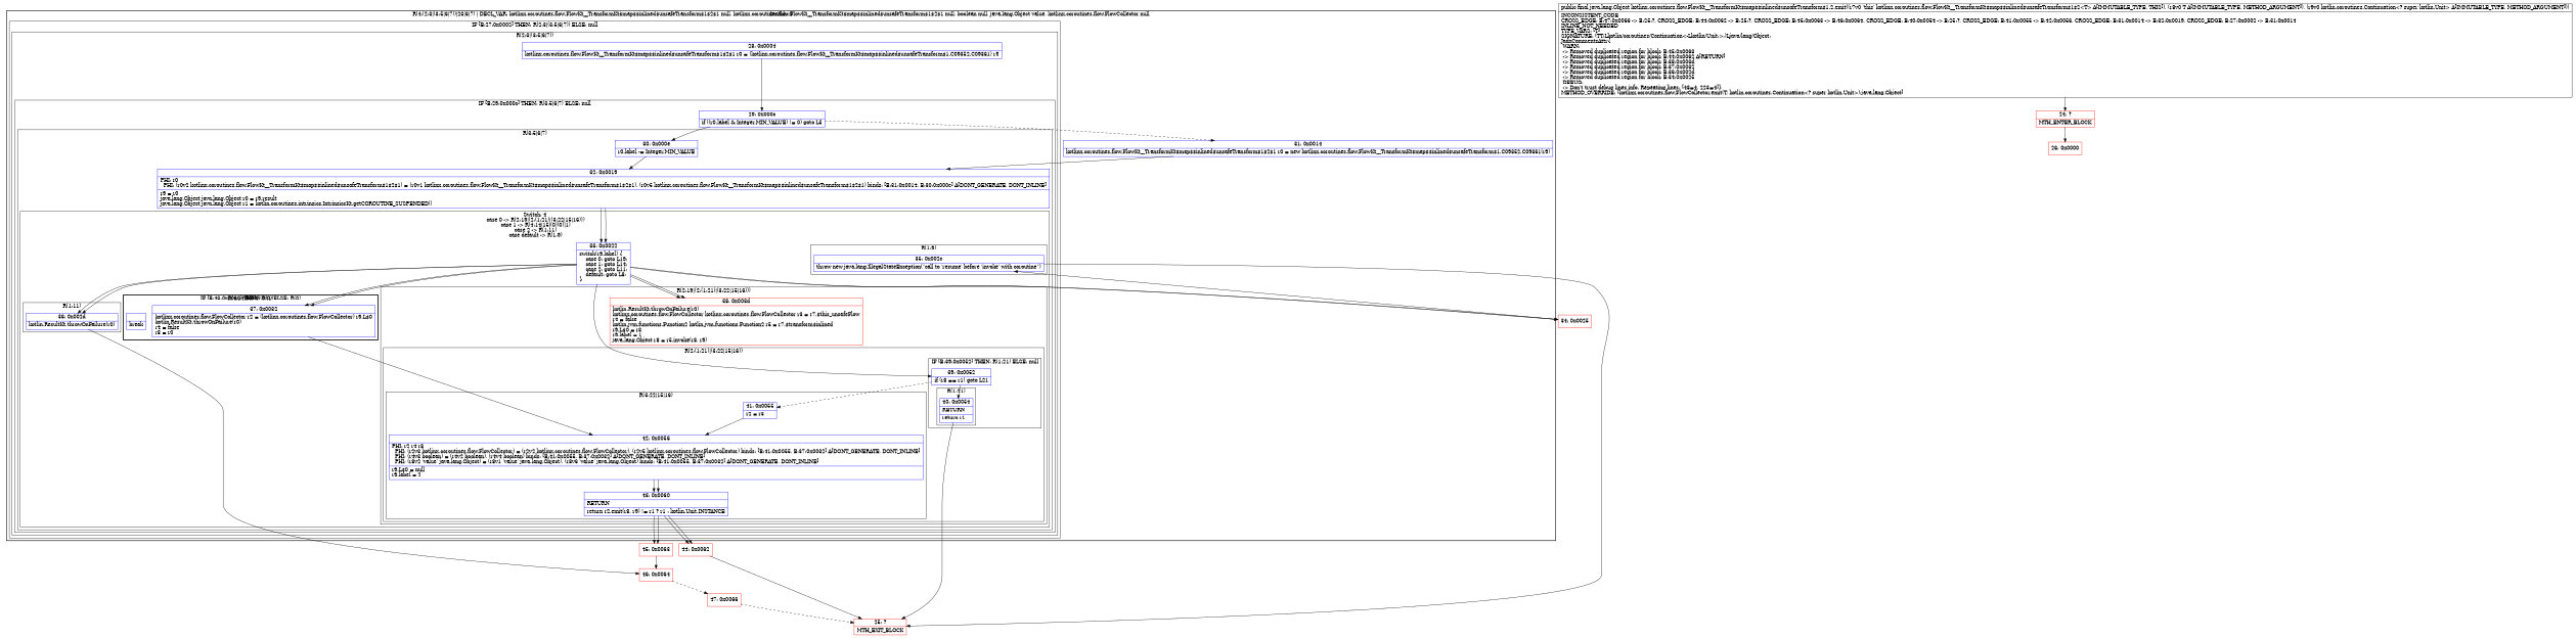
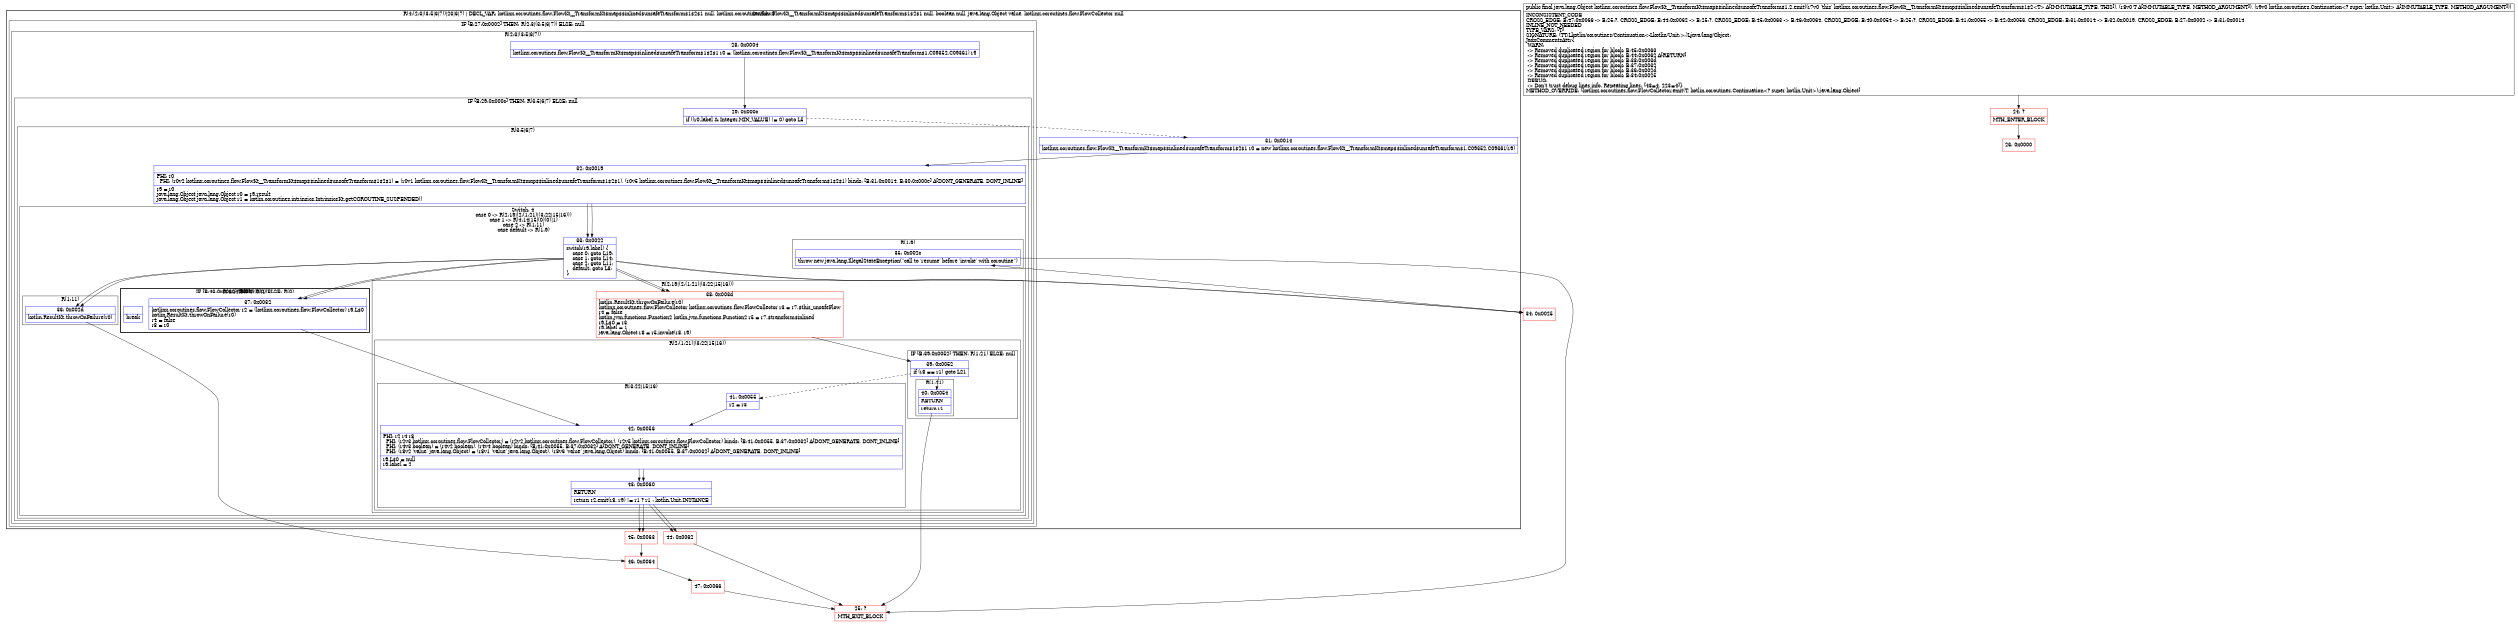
  digraph {
    node [color=blue shape=record]
    n1 [label="{40\:\ 0x0054|RETURN\l|return r1\l}"]
    n2 [label="{39\:\ 0x0052|if (r8 == r1) goto L21\l}"]
    n3 [label="{41\:\ 0x0055|r2 = r3\l}"]
    n4 [label="{42\:\ 0x0056|PHI: r2 r4 r8 \l  PHI: (r2v3 kotlinx.coroutines.flow.FlowCollector) = (r2v2 kotlinx.coroutines.flow.FlowCollector), (r2v5 kotlinx.coroutines.flow.FlowCollector) binds: [B:41:0x0055, B:37:0x0032] A[DONT_GENERATE, DONT_INLINE]\l  PHI: (r4v3 boolean) = (r4v2 boolean), (r4v4 boolean) binds: [B:41:0x0055, B:37:0x0032] A[DONT_GENERATE, DONT_INLINE]\l  PHI: (r8v2 'value' java.lang.Object) = (r8v1 'value' java.lang.Object), (r8v6 'value' java.lang.Object) binds: [B:41:0x0055, B:37:0x0032] A[DONT_GENERATE, DONT_INLINE]\l|r9.L$0 = null\lr9.label = 2\l}"]
    n5 [label="{43\:\ 0x0060|RETURN\l|return r2.emit(r8, r9) != r1 ? r1 : kotlin.Unit.INSTANCE\l}"]
    n6 [color=red label="{38\:\ 0x003d|kotlin.ResultKt.throwOnFailure(r0)\lkotlinx.coroutines.flow.FlowCollector kotlinx.coroutines.flow.FlowCollector r3 = r7.$this_unsafeFlow\lr4 = false\lkotlin.jvm.functions.Function2 kotlin.jvm.functions.Function2 r5 = r7.$transform$inlined\lr9.L$0 = r3\lr9.label = 1\ljava.lang.Object r8 = r5.invoke(r8, r9)\l}"]
    n7 [label="{37\:\ 0x0032|kotlinx.coroutines.flow.FlowCollector r2 = (kotlinx.coroutines.flow.FlowCollector) r9.L$0\lkotlin.ResultKt.throwOnFailure(r0)\lr4 = false\lr8 = r0\l}"]
    n8 [label="{|break\l}"]
    n9 [label="{36\:\ 0x002d|kotlin.ResultKt.throwOnFailure(r0)\l}"]
    n10 [label="{35\:\ 0x002c|throw new java.lang.IllegalStateException(\"call to 'resume' before 'invoke' with coroutine\")\l}"]
    n11 [label="{33\:\ 0x0022|switch(r9.label) \{\l    case 0: goto L19;\l    case 1: goto L14;\l    case 2: goto L11;\l    default: goto L8;\l\}\l}"]
-   n12 [label="{30\:\ 0x000e|r0.label \-= Integer.MIN_VALUE\l}"]
    n13 [label="{32\:\ 0x0019|PHI: r0 \l  PHI: (r0v2 kotlinx.coroutines.flow.FlowKt__TransformKt$map$$inlined$unsafeTransform$1$2$1) = (r0v1 kotlinx.coroutines.flow.FlowKt__TransformKt$map$$inlined$unsafeTransform$1$2$1), (r0v5 kotlinx.coroutines.flow.FlowKt__TransformKt$map$$inlined$unsafeTransform$1$2$1) binds: [B:31:0x0014, B:30:0x000e] A[DONT_GENERATE, DONT_INLINE]\l|r9 = r0\ljava.lang.Object java.lang.Object r0 = r9.result\ljava.lang.Object java.lang.Object r1 = kotlin.coroutines.intrinsics.IntrinsicsKt.getCOROUTINE_SUSPENDED()\l}"]
    n14 [label="{29\:\ 0x000c|if ((r0.label & Integer.MIN_VALUE) != 0) goto L5\l}"]
    n15 [label="{28\:\ 0x0004|kotlinx.coroutines.flow.FlowKt__TransformKt$map$$inlined$unsafeTransform$1$2$1 r0 = (kotlinx.coroutines.flow.FlowKt__TransformKt$map$$inlined$unsafeTransform$1.C09352.C09361) r9\l}"]
    n16 [label="{31\:\ 0x0014|kotlinx.coroutines.flow.FlowKt__TransformKt$map$$inlined$unsafeTransform$1$2$1 r0 = new kotlinx.coroutines.flow.FlowKt__TransformKt$map$$inlined$unsafeTransform$1.C09352.C09361(r9)\l}"]
    n17 [color=red label="{25\:\ ?|MTH_EXIT_BLOCK\l}"]
    n18 [color=red label="{44\:\ 0x0062}"]
    n19 [color=red label="{45\:\ 0x0063}"]
    n20 [color=red label="{46\:\ 0x0064}"]
    n21 [color=red label="{34\:\ 0x0025}"]
    n22 [color=red label="{47\:\ 0x0066}"]
    n23 [color=red label="{24\:\ ?|MTH_ENTER_BLOCK\l}"]
    n24 [color=red label="{26\:\ 0x0000}"]
    n25 [label="{public final java.lang.Object kotlinx.coroutines.flow.FlowKt__TransformKt$map$$inlined$unsafeTransform$1.2.emit((r7v0 'this' kotlinx.coroutines.flow.FlowKt__TransformKt$map$$inlined$unsafeTransform$1$2\<T\> A[IMMUTABLE_TYPE, THIS]), (r8v0 T A[IMMUTABLE_TYPE, METHOD_ARGUMENT]), (r9v0 kotlin.coroutines.Continuation\<? super kotlin.Unit\> A[IMMUTABLE_TYPE, METHOD_ARGUMENT]))  | INCONSISTENT_CODE\lCROSS_EDGE: B:47:0x0066 \-\> B:25:?, CROSS_EDGE: B:44:0x0062 \-\> B:25:?, CROSS_EDGE: B:45:0x0063 \-\> B:46:0x0064, CROSS_EDGE: B:40:0x0054 \-\> B:25:?, CROSS_EDGE: B:41:0x0055 \-\> B:42:0x0056, CROSS_EDGE: B:31:0x0014 \-\> B:32:0x0019, CROSS_EDGE: B:27:0x0002 \-\> B:31:0x0014\lINLINE_NOT_NEEDED\lTYPE_VARS: [T]\lSIGNATURE: (TT;Lkotlin\/coroutines\/Continuation\<\-Lkotlin\/Unit;\>;)Ljava\/lang\/Object;\lJadxCommentsAttr\{\l WARN: \l \-\> Removed duplicated region for block: B:45:0x0063 \l \-\> Removed duplicated region for block: B:44:0x0062 A[RETURN]\l \-\> Removed duplicated region for block: B:38:0x003d \l \-\> Removed duplicated region for block: B:37:0x0032 \l \-\> Removed duplicated region for block: B:36:0x002d \l \-\> Removed duplicated region for block: B:34:0x0025 \l DEBUG: \l \-\> Don't trust debug lines info. Repeating lines: [48=4, 223=4]\}\lMETHOD_OVERRIDE: [kotlinx.coroutines.flow.FlowCollector.emit(T, kotlin.coroutines.Continuation\<? super kotlin.Unit\>):java.lang.Object]\l}" color=""]
    subgraph cluster_1 {
      label="R(4:(2:3|(3:5|6|7))|23|6|7) | DECL_VAR: kotlinx.coroutines.flow.FlowKt__TransformKt$map$$inlined$unsafeTransform$1$2$1 null, kotlinx.coroutines.flow.FlowKt__TransformKt$map$$inlined$unsafeTransform$1$2$1 null, boolean null, java.lang.Object value, kotlinx.coroutines.flow.FlowCollector null\l"
      n16
      subgraph cluster_2 {
        label="IF [B:27:0x0002] THEN: R(2:3|(3:5|6|7)) ELSE: null"
        subgraph cluster_3 {
          label="R(2:3|(3:5|6|7))"
          n15
          subgraph cluster_4 {
            label="IF [B:29:0x000c] THEN: R(3:5|6|7) ELSE: null"
            n14
            subgraph cluster_5 {
              label="R(3:5|6|7)"
-             n12
              n13
              subgraph cluster_6 {
                label="Switch: 4\n case 0 -> R(2:19|(2:(1:21)|(3:22|15|16)))\n case 1 -> R(4:14|15|(0)(0)|1)\n case 2 -> R(1:11)\n case default -> R(1:9)"
                n11
                subgraph cluster_7 {
                  label="R(2:19|(2:(1:21)|(3:22|15|16)))"
                  n6
                  subgraph cluster_8 {
                    label="R(2:(1:21)|(3:22|15|16))"
                    subgraph cluster_9 {
                      label="IF [B:39:0x0052] THEN: R(1:21) ELSE: null"
                      n2
                      subgraph cluster_10 {
                        label="R(1:21)"
                        n1
                      }
                    }
                    subgraph cluster_11 {
                      label="R(3:22|15|16)"
                      n3
                      n4
                      n5
                    }
                  }
                }
                subgraph cluster_12 {
                  label="R(4:14|15|(0)(0)|1)"
                  n7
                  n8
                  subgraph cluster_13 {
                    label="IF [B:43:0x0060] THEN: R(0) ELSE: R(0)"
                    subgraph cluster_14 {
                      label="R(0)"
                    }
                    subgraph cluster_15 {
                      label="R(0)"
                    }
                  }
                }
                subgraph cluster_16 {
                  label="R(1:11)"
                  n9
                }
                subgraph cluster_17 {
                  label="R(1:9)"
                  n10
                }
              }
            }
          }
        }
      }
      subgraph cluster_18 {
        label="Switch: 0"
      }
    }
    n1 -> n17
    n2 -> n1
    n2 -> n3 [style=dashed]
    n3 -> n4
    n4 -> n5
    n4 -> n5
    n5 -> n18
    n5 -> n18
    n5 -> n19
    n5 -> n19
-   n11 -> n2
+   n6 -> n2
    n7 -> n4
    n9 -> n20
    n10 -> n17
    n11 -> n6
    n11 -> n6
    n11 -> n7
    n11 -> n7
    n11 -> n9
    n11 -> n9
    n11 -> n21
    n11 -> n21
-   n12 -> n13
    n13 -> n11
    n13 -> n11
-   n14 -> n12
    n14 -> n16 [style=dashed]
    n15 -> n14
    n16 -> n13
    n18 -> n17
    n19 -> n20
-   n20 -> n22 [style=dashed]
+   n20 -> n22
    n21 -> n10
-   n22 -> n17 [style=dashed]
+   n22 -> n17
    n23 -> n24
    n25 -> n23
  }
